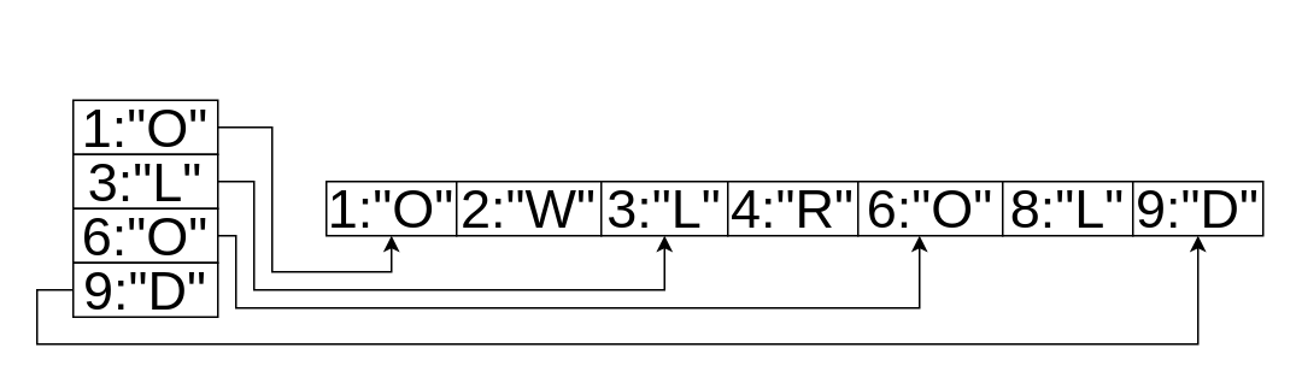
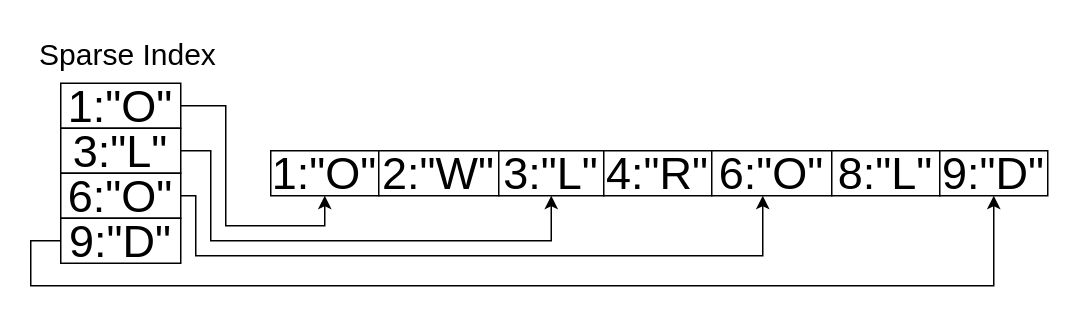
  <mxCell id="0" />
  <mxCell id="1" parent="0" />
  <mxCell id="2" value="1:&quot;O&quot;" style="rounded=0;whiteSpace=wrap;html=1;fontSize=30;" vertex="1" parent="1"><mxGeometry x="180" y="100" width="72" height="30" as="geometry" /></mxCell>
  <mxCell id="3" value="2:&quot;W&quot;" style="rounded=0;whiteSpace=wrap;html=1;fontSize=30;" vertex="1" parent="1"><mxGeometry x="252" y="100" width="80" height="30" as="geometry" /></mxCell>
  <mxCell id="4" value="3:&quot;L&quot;" style="rounded=0;whiteSpace=wrap;html=1;fontSize=30;" vertex="1" parent="1"><mxGeometry x="332" y="100" width="70" height="30" as="geometry" /></mxCell>
  <mxCell id="5" value="4:&quot;R&quot;" style="rounded=0;whiteSpace=wrap;html=1;fontSize=30;" vertex="1" parent="1"><mxGeometry x="402" y="100" width="72" height="30" as="geometry" /></mxCell>
  <mxCell id="6" value="6:&quot;O&quot;" style="rounded=0;whiteSpace=wrap;html=1;fontSize=30;" vertex="1" parent="1"><mxGeometry x="474" y="100" width="80" height="30" as="geometry" /></mxCell>
  <mxCell id="7" value="8:&quot;L&quot;" style="rounded=0;whiteSpace=wrap;html=1;fontSize=30;" vertex="1" parent="1"><mxGeometry x="554" y="100" width="72" height="30" as="geometry" /></mxCell>
  <mxCell id="8" value="9:&quot;D&quot;" style="rounded=0;whiteSpace=wrap;html=1;fontSize=30;" vertex="1" parent="1"><mxGeometry x="626" y="100" width="72" height="30" as="geometry" /></mxCell>
  <mxCell id="9" style="edgeStyle=orthogonalEdgeStyle;rounded=0;orthogonalLoop=1;jettySize=auto;html=1;entryX=0.5;entryY=1;entryDx=0;entryDy=0;fontSize=20;" edge="1" parent="1" source="10" target="2"><mxGeometry relative="1" as="geometry" /></mxCell>
  <mxCell id="10" value="1:&quot;O&quot;" style="rounded=0;whiteSpace=wrap;html=1;fontSize=30;" vertex="1" parent="1"><mxGeometry x="40" y="55" width="80" height="30" as="geometry" /></mxCell>
  <mxCell id="11" style="edgeStyle=orthogonalEdgeStyle;rounded=0;orthogonalLoop=1;jettySize=auto;html=1;entryX=0.5;entryY=1;entryDx=0;entryDy=0;fontSize=20;" edge="1" parent="1" source="12" target="4"><mxGeometry relative="1" as="geometry"><Array as="points"><mxPoint x="140" y="100" /><mxPoint x="140" y="160" /><mxPoint x="367" y="160" /></Array></mxGeometry></mxCell>
  <mxCell id="12" value="3:&quot;L&quot;" style="rounded=0;whiteSpace=wrap;html=1;fontSize=30;" vertex="1" parent="1"><mxGeometry x="40" y="85" width="80" height="30" as="geometry" /></mxCell>
  <mxCell id="13" style="edgeStyle=orthogonalEdgeStyle;rounded=0;orthogonalLoop=1;jettySize=auto;html=1;exitX=1;exitY=0.5;exitDx=0;exitDy=0;entryX=0.425;entryY=1;entryDx=0;entryDy=0;entryPerimeter=0;fontSize=20;" edge="1" parent="1" source="14" target="6"><mxGeometry relative="1" as="geometry"><Array as="points"><mxPoint x="130" y="130" /><mxPoint x="130" y="170" /><mxPoint x="508" y="170" /></Array></mxGeometry></mxCell>
  <mxCell id="14" value="6:&quot;O&quot;" style="rounded=0;whiteSpace=wrap;html=1;fontSize=30;" vertex="1" parent="1"><mxGeometry x="40" y="115" width="80" height="30" as="geometry" /></mxCell>
  <mxCell id="15" style="edgeStyle=orthogonalEdgeStyle;rounded=0;orthogonalLoop=1;jettySize=auto;html=1;exitX=0;exitY=0.5;exitDx=0;exitDy=0;entryX=0.5;entryY=1;entryDx=0;entryDy=0;fontSize=20;" edge="1" parent="1" source="16" target="8"><mxGeometry relative="1" as="geometry"><Array as="points"><mxPoint x="20" y="160" /><mxPoint x="20" y="190" /><mxPoint x="662" y="190" /></Array></mxGeometry></mxCell>
  <mxCell id="16" value="9:&quot;D&quot;" style="rounded=0;whiteSpace=wrap;html=1;fontSize=30;" vertex="1" parent="1"><mxGeometry x="40" y="145" width="80" height="30" as="geometry" /></mxCell>
+ <mxCell id="17" value="Sparse Index" style="text;strokeColor=none;align=center;fillColor=none;html=1;verticalAlign=middle;whiteSpace=wrap;rounded=0;fontSize=20;" vertex="1" parent="1"><mxGeometry x="20" y="20" width="130" height="30" as="geometry" /></mxCell>
